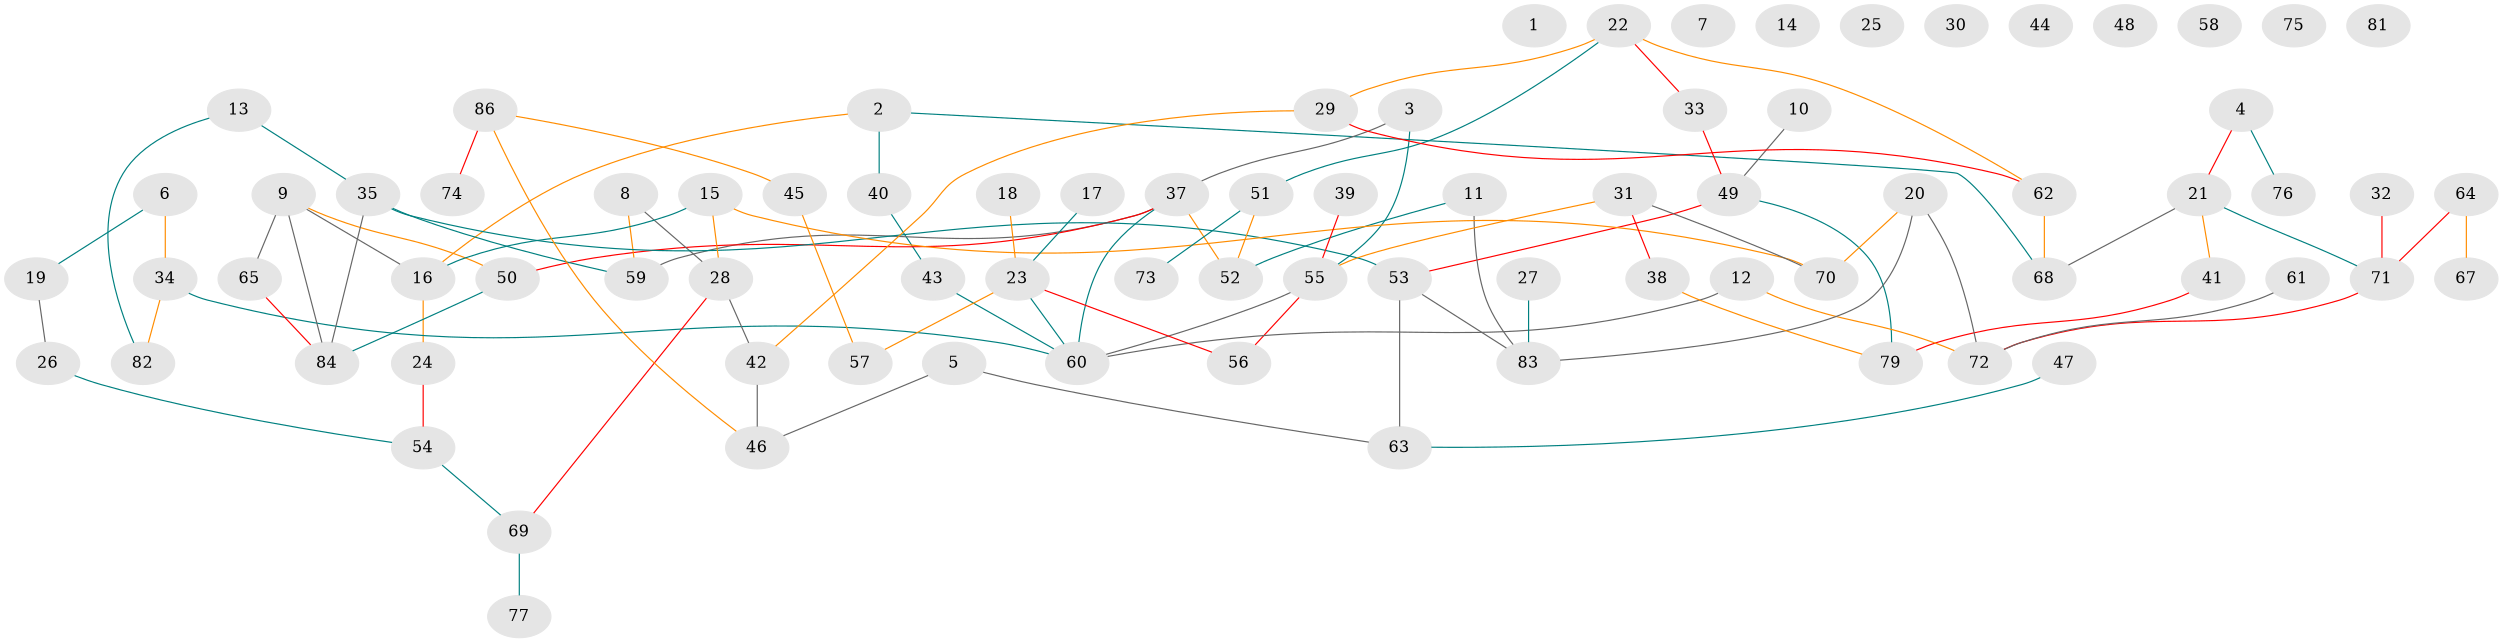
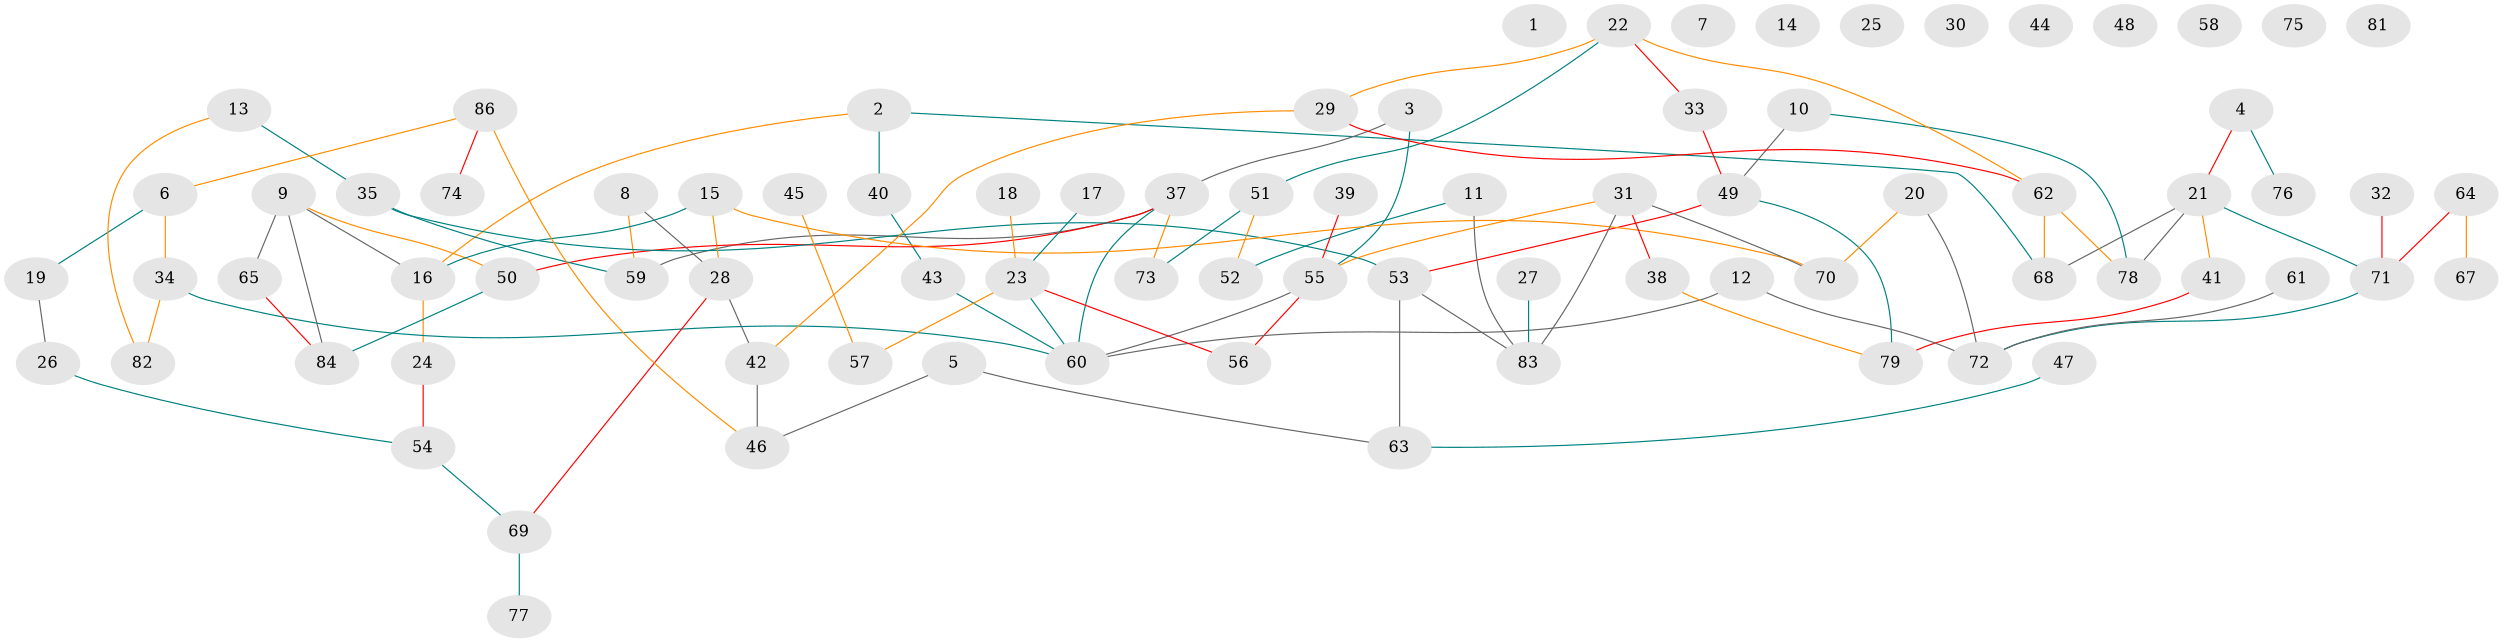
  graph {
    node [color=gray90 style=filled]
    edge [color=teal]
    1
    2
    16
    40
    68
    24
    43
    3
    37
    55
    59
    50
    60
    73
    56
    4
    21
    76
+   78
    41
    71
    5
    46
    63
    6
    19
    34
    26
    82
    7
    8
    28
    42
    69
    9
    65
    84
    10
    49
    53
    79
    11
    52
    83
    12
    72
    13
    35
    14
    15
    70
    54
    17
    23
    57
    18
    20
    22
    29
    33
    51
    62
    25
    27
    77
    30
    31
    38
    32
    n70 [label=86]
    45
    74
    39
    44
    47
    48
    58
    61
    64
    67
    75
    81
    2 -- 16 [color=darkorange]
    2 -- 40
    2 -- 68
    16 -- 24 [color=darkorange]
    40 -- 43
    24 -- 54 [color=red]
    43 -- 60
    3 -- 37 [color=gray40]
    3 -- 55
    37 -- 59 [color=gray40]
    37 -- 50 [color=red]
    37 -- 60
-   37 -- 52 [color=darkorange]
+   37 -- 73 [color=darkorange]
    55 -- 60 [color=gray40]
    55 -- 56 [color=red]
    50 -- 84
    4 -- 21 [color=red]
    4 -- 76
    21 -- 68 [color=gray40]
+   21 -- 78 [color=gray40]
    21 -- 41 [color=darkorange]
    21 -- 71
    41 -- 79 [color=red]
-   71 -- 72 [color=red]
+   71 -- 72
    5 -- 46 [color=gray40]
    5 -- 63 [color=gray40]
    6 -- 19
    6 -- 34 [color=darkorange]
    19 -- 26 [color=gray40]
    34 -- 60
    34 -- 82 [color=darkorange]
    26 -- 54
    8 -- 59 [color=darkorange]
    8 -- 28 [color=gray40]
    28 -- 42 [color=gray40]
    28 -- 69 [color=red]
    42 -- 46 [color=gray40]
    69 -- 77
    9 -- 16 [color=gray40]
    9 -- 50 [color=darkorange]
    9 -- 65 [color=gray40]
    9 -- 84 [color=gray40]
    65 -- 84 [color=red]
+   10 -- 78
    10 -- 49 [color=gray40]
    49 -- 53 [color=red]
    49 -- 79
    53 -- 63 [color=gray40]
    53 -- 83 [color=gray40]
    11 -- 52
    11 -- 83 [color=gray40]
    12 -- 60 [color=gray40]
-   12 -- 72 [color=darkorange]
-   13 -- 82
+   12 -- 72 [color=gray40]
+   13 -- 82 [color=darkorange]
    13 -- 35
    35 -- 59
-   35 -- 84 [color=gray40]
    35 -- 53
    15 -- 16
    15 -- 28 [color=darkorange]
    15 -- 70 [color=darkorange]
    54 -- 69
    17 -- 23
    23 -- 60
    23 -- 56 [color=red]
    23 -- 57 [color=darkorange]
    18 -- 23 [color=darkorange]
-   20 -- 83 [color=gray40]
+   31 -- 83 [color=gray40]
    20 -- 72 [color=gray40]
    20 -- 70 [color=darkorange]
    22 -- 29 [color=darkorange]
    22 -- 33 [color=red]
    22 -- 51
    22 -- 62 [color=darkorange]
    29 -- 42 [color=darkorange]
    29 -- 62 [color=red]
    33 -- 49 [color=red]
    51 -- 73
    51 -- 52 [color=darkorange]
    62 -- 68 [color=darkorange]
+   62 -- 78 [color=darkorange]
    27 -- 83
    31 -- 55 [color=darkorange]
    31 -- 70 [color=gray40]
    31 -- 38 [color=red]
    38 -- 79 [color=darkorange]
    32 -- 71 [color=red]
    n70 -- 46 [color=darkorange]
-   n70 -- 45 [color=darkorange]
+   n70 -- 6 [color=darkorange]
    n70 -- 74 [color=red]
    45 -- 57 [color=darkorange]
    39 -- 55 [color=red]
    47 -- 63
    61 -- 72 [color=gray40]
    64 -- 71 [color=red]
    64 -- 67 [color=darkorange]
  }
